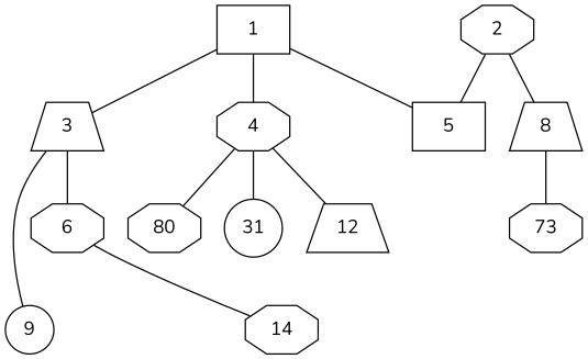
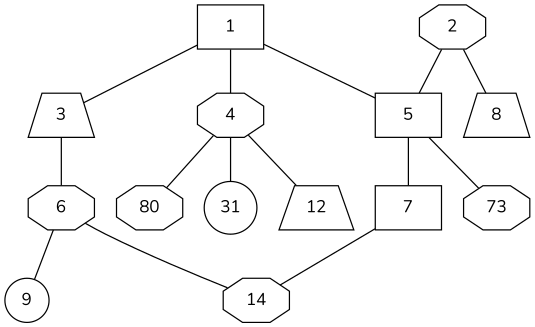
  graph {
    fontname=Nunito
    node [chem=H fontname=Nunito shape=octagon]
    edge [fontname=Nunito valence=1]
    1 [chem=C shape=box]
    3 [chem=C shape=trapezium]
    4 [chem=C]
    5 [chem=C shape=box]
    2 [chem=C]
    8 [shape=trapezium]
    6 [chem=N]
    9 [shape=circle]
    n9 [label=80]
    n10 [label=31 shape=circle]
    12 [shape=trapezium]
+   7 [chem=C shape=box]
    n13 [label=73]
    14
    1 -- 3
    1 -- 4
    1 -- 5 [valence=2]
    3 -- 6 [valence=2]
-   3 -- 9
+   6 -- 9
    4 -- n9
    4 -- n10
    4 -- 12
-   8 -- n13
+   5 -- 7 [valence=2]
+   5 -- n13
    2 -- 5
    2 -- 8
    6 -- 14
+   7 -- 14
  }
